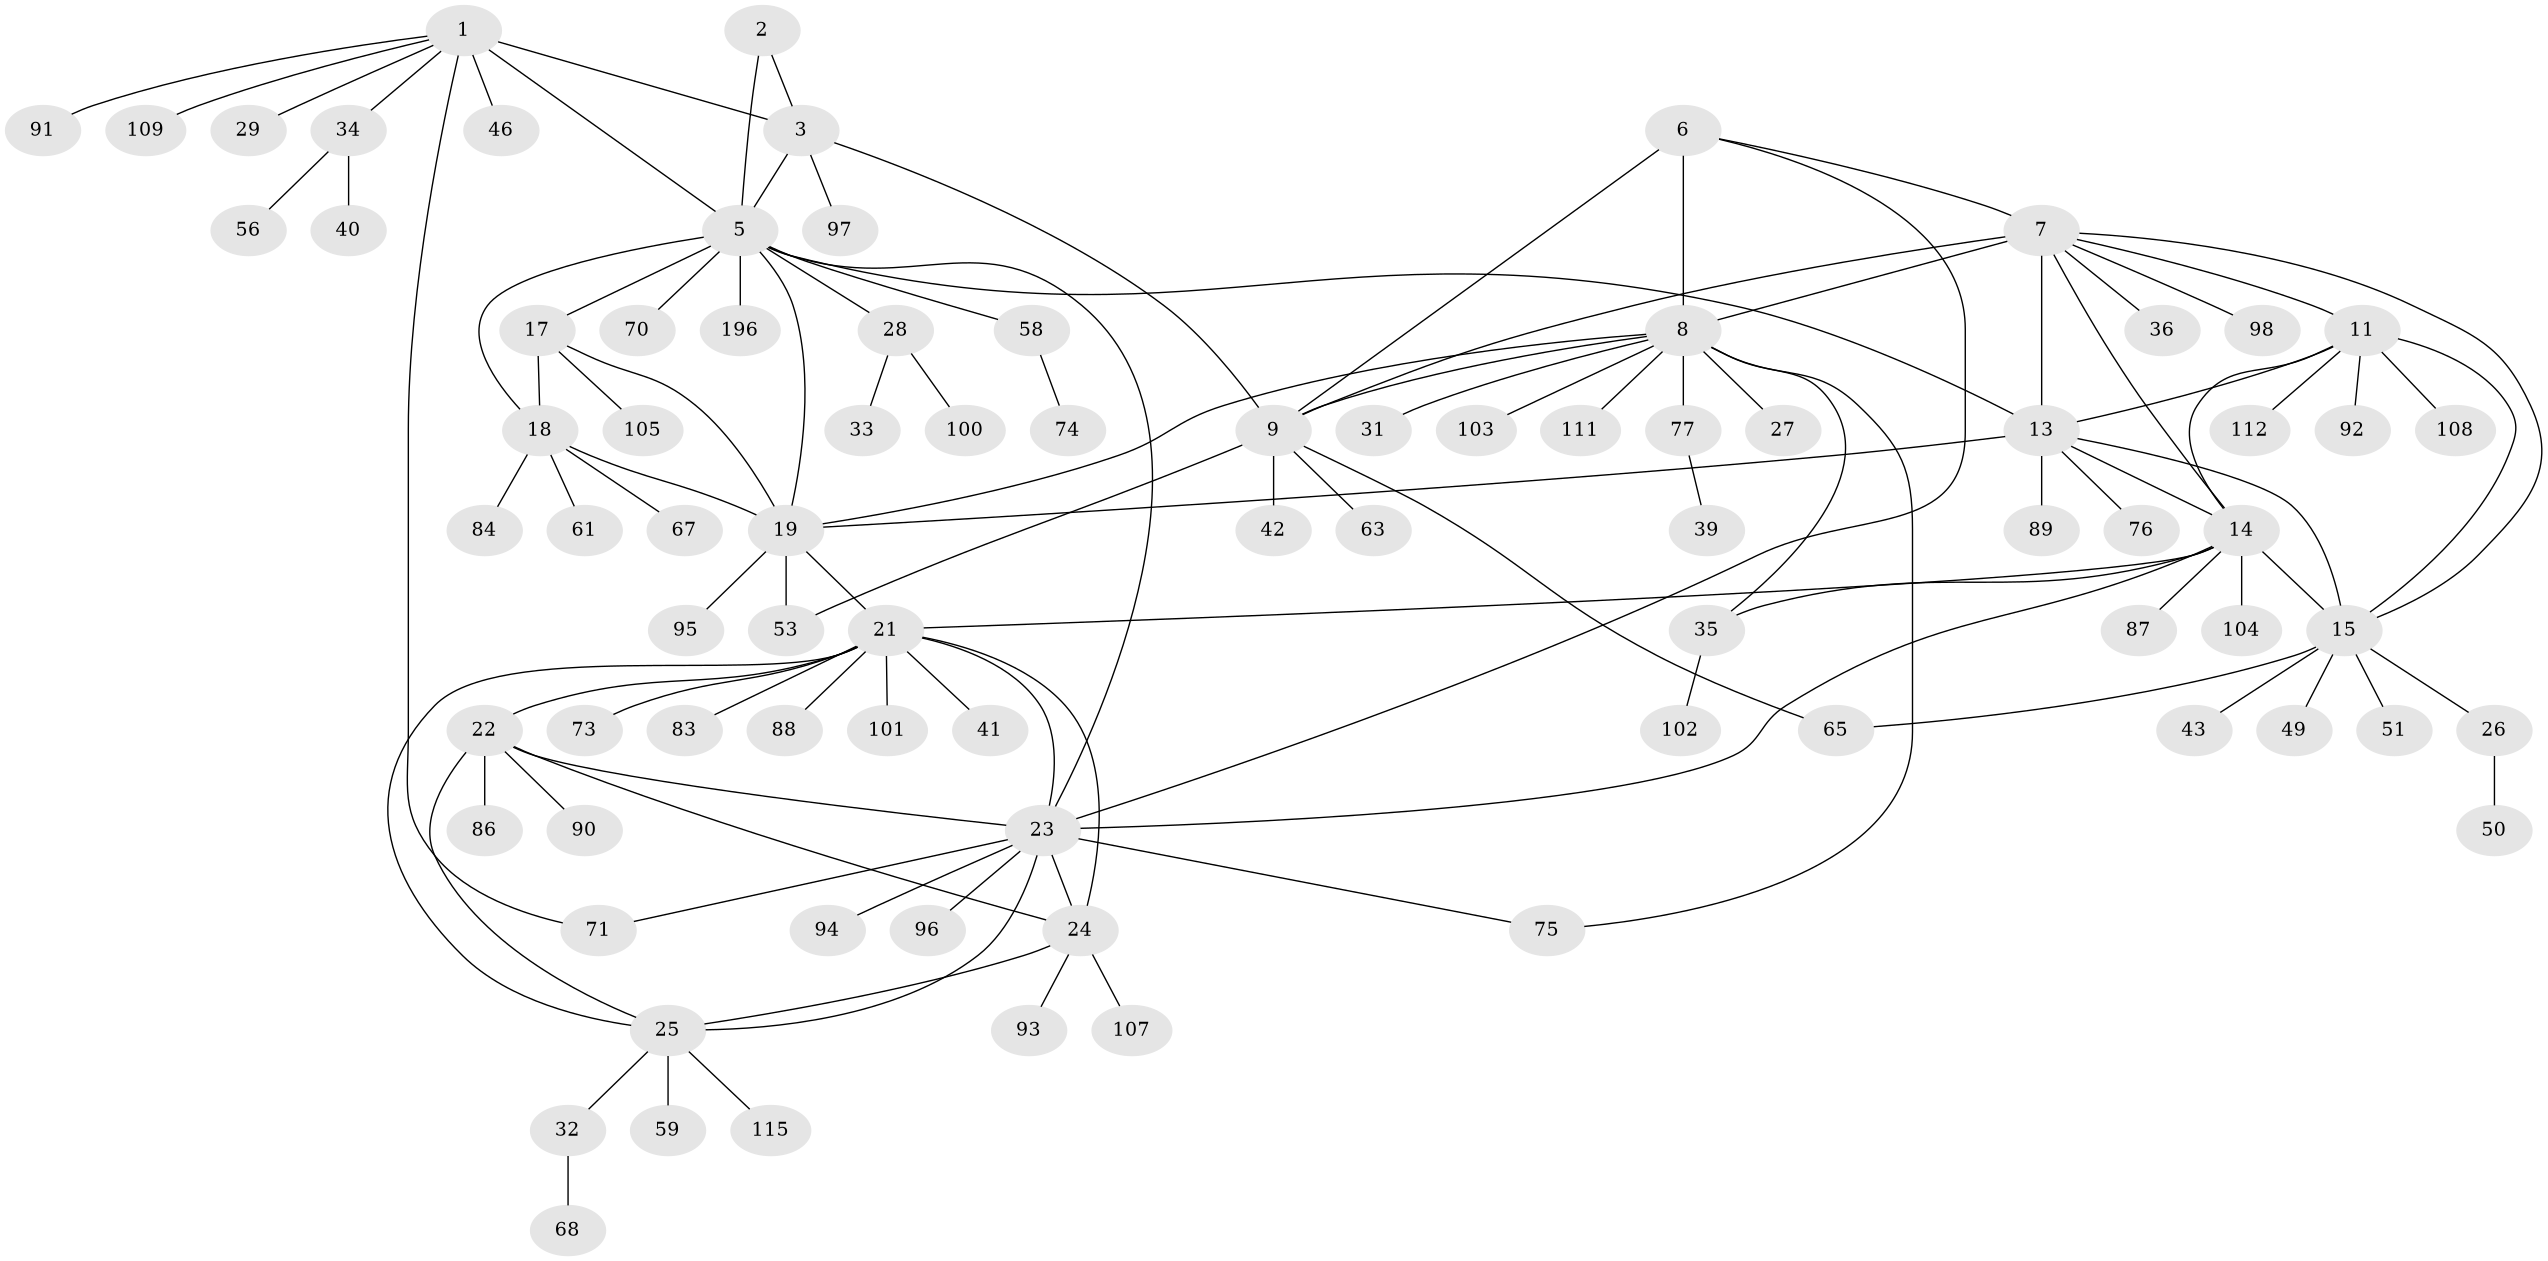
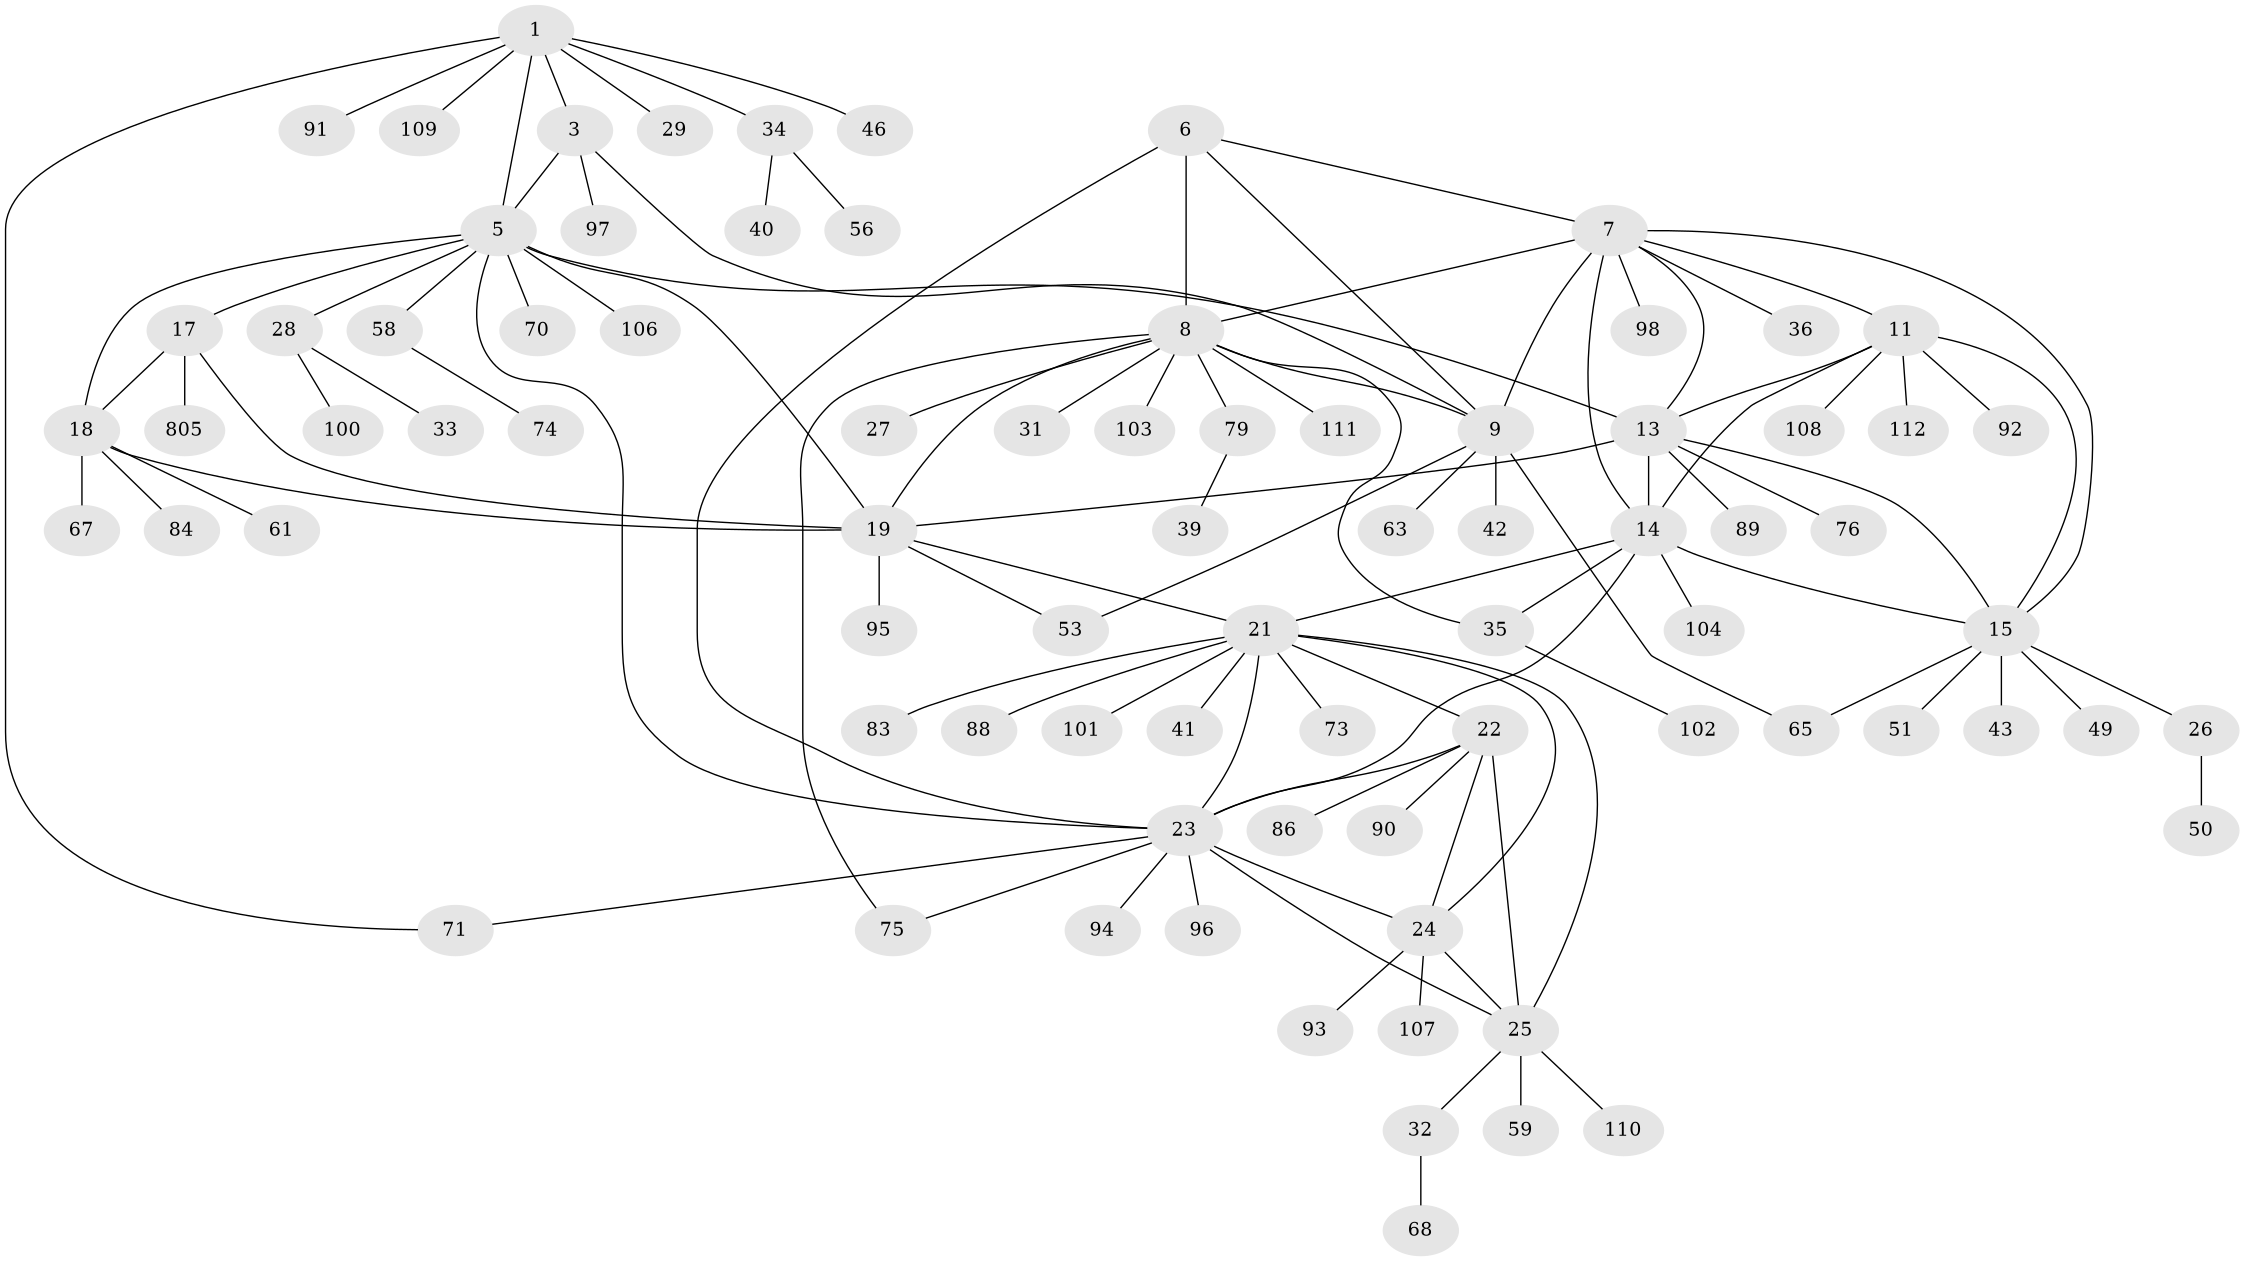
  graph {
    node [color=gray90 style=filled]
    1 [super="+4"]
    3 [super="+57"]
    5 [super="+16"]
    29 [super="+38"]
    34 [super="+62"]
    46
    71 [super="+77"]
    91
    109
-   2 [super="+70"]
    9 [super="+60"]
    97
    13 [super="+66"]
    17 [super="+55"]
    18 [super="+30"]
    19 [super="+20"]
    23 [super="+64"]
    28 [super="+44"]
    n19 [label=58 super="+54"]
    n20 [label=70]
-   106 [label=196]
+   106
    40
    56
    42
    53 [super="+69"]
    63
    65
    14 [super="+37"]
    15 [super="+48"]
    76
    89
-   105
+   105 [label=805]
    61
    67
    84
    21 [super="+99"]
    95
    75
    24 [super="+45"]
    25 [super="+85"]
    94
    96
    33
    100
    74
    7 [super="+12"]
    8 [super="+10"]
    11 [super="+82"]
    36
    98
    6
    27
    31
    35 [super="+58"]
-   79 [label=77]
+   79
    103
    111
    92
    108
    112
-   87
    104
    26 [super="+81"]
    43
    49
    51
    102
    39 [super="+47"]
    22
    41
    73
    83
    88
    101
    50
    86
    90
    93
    107
    32
    59
-   110 [label=115]
+   110
    68
    1 -- 3 [weight=2]
    1 -- 5 [weight=2]
    1 -- 29
    1 -- 34
    1 -- 46
    1 -- 71
    1 -- 91
    1 -- 109
    3 -- 5
    3 -- 9
    3 -- 97
    5 -- 13
    5 -- 17
    5 -- 18
    5 -- 19 [weight=2]
    5 -- 23
    5 -- 28
    5 -- n19
    5 -- n20
    5 -- 106
    34 -- 40
    34 -- 56
-   2 -- 3
-   2 -- 5
    9 -- 42
    9 -- 53
    9 -- 63
    9 -- 65
    13 -- 19
    13 -- 14
    13 -- 15
    13 -- 76
    13 -- 89
    17 -- 18
    17 -- 19 [weight=2]
    17 -- 105
    18 -- 19 [weight=2]
    18 -- 61
    18 -- 67
    18 -- 84
    19 -- 53
    19 -- 21
    19 -- 95
    23 -- 71
    23 -- 75
    23 -- 24
    23 -- 25
    23 -- 94
    23 -- 96
    28 -- 33
    28 -- 100
    n19 -- 74
    14 -- 23
    14 -- 15
    14 -- 21
    14 -- 35
-   14 -- 87
    14 -- 104
    15 -- 65
    15 -- 26
    15 -- 43
    15 -- 49
    15 -- 51
    21 -- 23
    21 -- 24
    21 -- 25
    21 -- 22
    21 -- 41
    21 -- 73
    21 -- 83
    21 -- 88
    21 -- 101
    24 -- 25
    24 -- 93
    24 -- 107
    25 -- 32
    25 -- 59
    25 -- 110
    7 -- 9
    7 -- 13
    7 -- 14
    7 -- 15
    7 -- 8 [weight=2]
    7 -- 11
    7 -- 36
    7 -- 98
    8 -- 9 [weight=2]
    8 -- 19
    8 -- 75
    8 -- 27
    8 -- 31
    8 -- 35
    8 -- 79
    8 -- 103
    8 -- 111
    11 -- 13
    11 -- 14
    11 -- 15
    11 -- 92
    11 -- 108
    11 -- 112
    6 -- 9
    6 -- 23
    6 -- 7
    6 -- 8 [weight=2]
    35 -- 102
    79 -- 39
    26 -- 50
    22 -- 23
    22 -- 24
    22 -- 25
    22 -- 86
    22 -- 90
    32 -- 68
  }
